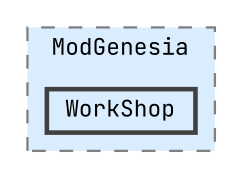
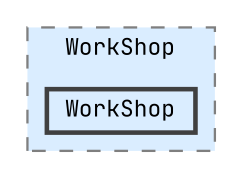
  digraph {
    compound=true
    fontname="JetBrains Mono"
    n1 [color=grey25 fillcolor="#daedff" fontname="JetBrains Mono" fontsize=10 height=0.2 label=WorkShop shape=box style="filled,bold" width=0.4]
    subgraph cluster_1 {
      bgcolor="#daedff"
      fontsize=10
-     label=ModGenesia
+     label=WorkShop
      pencolor=grey50
      style="filled,dashed"
      n1
    }
  }
